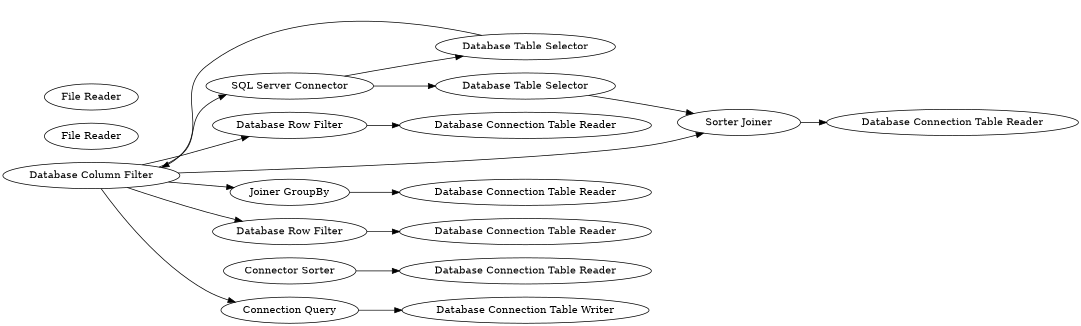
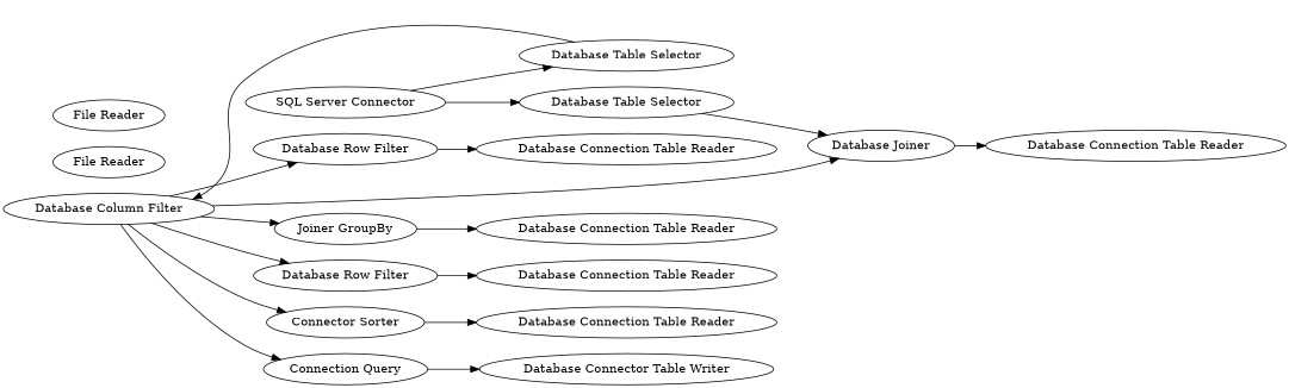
  digraph {
    rankdir=LR
    n1 [label="Database Row Filter"]
    n2 [label="Database Connection Table Reader"]
    n3 [label="SQL Server Connector"]
    n4 [label="Database Table Selector"]
    n5 [label="Database Table Selector"]
    n6 [label="Database Column Filter"]
-   n7 [label="Sorter Joiner"]
+   n7 [label="Database Joiner"]
    n8 [label="Joiner GroupBy"]
    n9 [label="Database Connection Table Reader"]
    n10 [label="Database Row Filter"]
    n11 [label="Database Connection Table Reader"]
    n12 [label="Connector Sorter"]
    n13 [label="Database Connection Table Reader"]
    n14 [label="Connection Query"]
    n15 [label="Database Connection Table Reader"]
-   n16 [label="Database Connection Table Writer"]
+   n16 [label="Database Connector Table Writer"]
    n17 [label="File Reader"]
    n18 [label="File Reader"]
    n1 -> n2
    n3 -> n4
    n3 -> n5
    n4 -> n6
    n5 -> n7
    n6 -> n1
    n6 -> n7
    n6 -> n8
    n6 -> n10
-   n6 -> n3
+   n6 -> n12
    n6 -> n14
    n7 -> n15
    n8 -> n9
    n10 -> n11
    n12 -> n13
    n14 -> n16
  }
